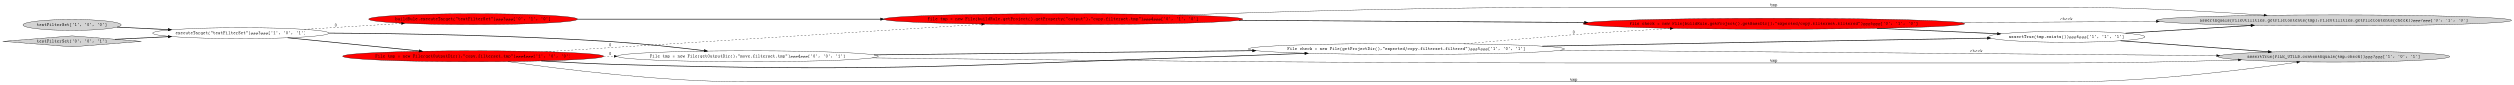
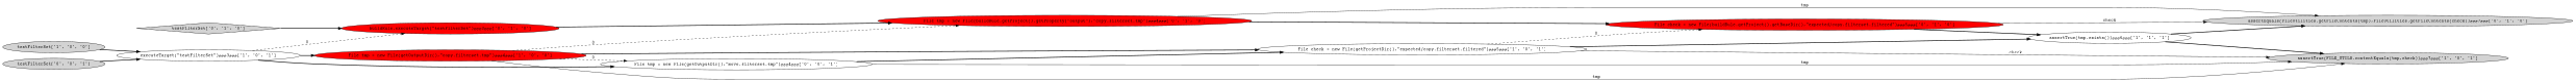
  digraph {
    fontname="Courier Prime"
    rankdir=LR
    node [fillcolor=lightgray fontname="Courier Prime" shape=ellipse style=filled]
    edge [fontname="Courier Prime" style=bold]
    n1 [label="testFilterSet['1', '0', '0']"]
    n2 [fillcolor=white label="executeTarget(\"testFilterSet\")@@@3@@@['1', '0', '1']"]
    n3 [fillcolor=red label="buildRule.executeTarget(\"testFilterSet\")@@@3@@@['0', '1', '0']"]
    n4 [fillcolor=white label="File tmp = new File(getOutputDir(),\"move.filterset.tmp\")@@@4@@@['0', '0', '1']"]
    n5 [fillcolor=red label="File tmp = new File(getOutputDir(),\"copy.filterset.tmp\")@@@4@@@['1', '0', '0']"]
    n6 [label="assertEquals(FileUtilities.getFileContents(tmp),FileUtilities.getFileContents(check))@@@7@@@['0', '1', '0']"]
    n7 [fillcolor=red label="File check = new File(buildRule.getProject().getBaseDir(),\"expected/copy.filterset.filtered\")@@@5@@@['0', '1', '0']"]
    n8 [fillcolor=white label="assertTrue(tmp.exists())@@@6@@@['1', '1', '1']"]
    n9 [label="assertTrue(FILE_UTILS.contentEquals(tmp,check))@@@7@@@['1', '0', '1']"]
    n10 [fillcolor=red label="File tmp = new File(buildRule.getProject().getProperty(\"output\"),\"copy.filterset.tmp\")@@@4@@@['0', '1', '0']"]
    n11 [fillcolor=white label="File check = new File(getProjectDir(),\"expected/copy.filterset.filtered\")@@@5@@@['1', '0', '1']"]
-   n13 [label="testFilterSet['0', '0', '1']" shape=diamond]
+   n12 [label="testFilterSet['0', '1', '0']" shape=diamond]
+   n13 [label="testFilterSet['0', '0', '1']"]
    n1 -> n2
    n2 -> n3 [label=0 style=dashed]
    n2 -> n4
    n2 -> n5
    n3 -> n10
    n4 -> n9 [label=tmp style=solid]
    n4 -> n11
    n5 -> n4 [label=0 style=dashed]
    n5 -> n9 [label=tmp style=solid]
    n5 -> n10 [label=0 style=dashed]
    n5 -> n11
    n7 -> n6 [label=check style=solid]
    n7 -> n8
    n8 -> n6
    n8 -> n9
    n10 -> n6 [label=tmp style=solid]
    n10 -> n7
    n11 -> n7 [label=0 style=dashed]
    n11 -> n8
    n11 -> n9 [label=check style=solid]
+   n12 -> n3
    n13 -> n2
  }
